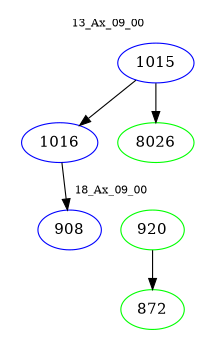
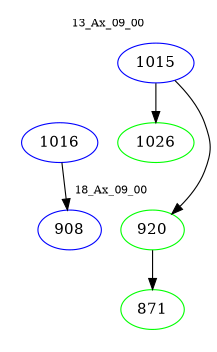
  digraph {
    node [color=green]
    edge [color=black]
    n1 [label=920]
-   n2 [label=872]
+   n2 [label=871]
    n3 [color=blue label=908]
    n4 [color=blue label=1015]
    n5 [color=blue label=1016]
-   n6 [label=8026]
+   n6 [label=1026]
    subgraph cluster_1 {
      color=white
      fontsize=10
      label="18_Ax_09_00"
      n1
      n2
      n3
    }
    subgraph cluster_2 {
      color=white
      fontsize=10
      label="13_Ax_09_00"
      n4
      n5
      n6
    }
    n1 -> n2
-   n4 -> n5
+   n4 -> n1
    n4 -> n6
    n5 -> n3
  }
